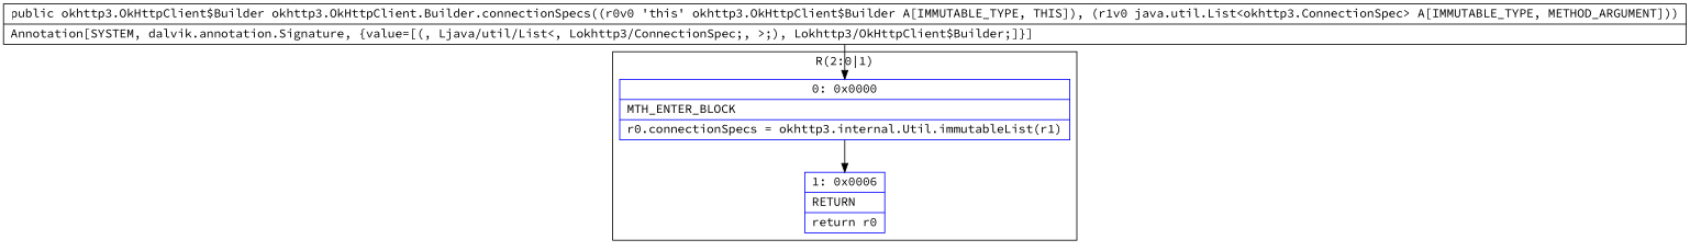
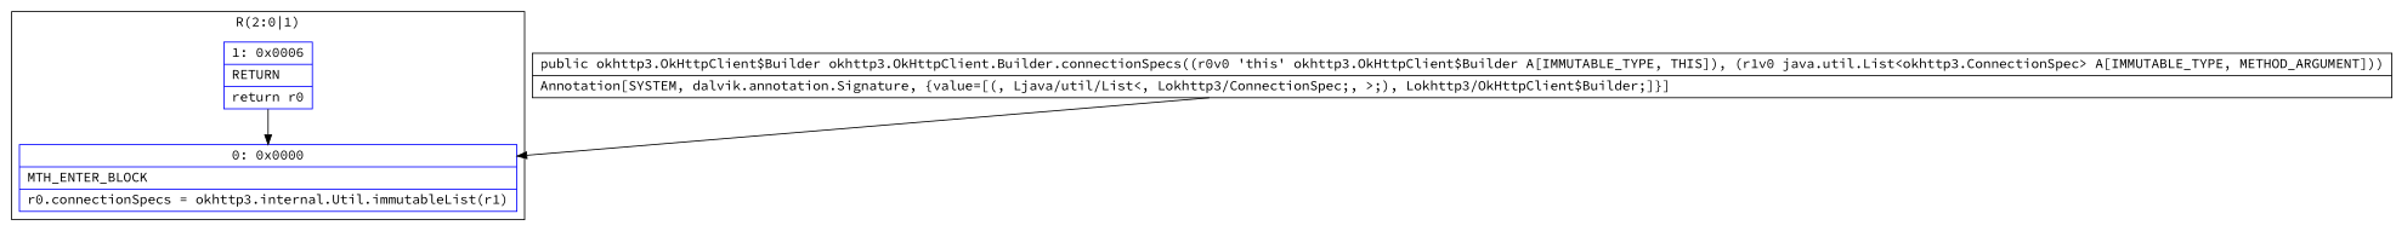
  digraph {
    fontname="Source Code Pro"
    node [color=blue shape=record fontname="Source Code Pro"]
    edge [fontname="Source Code Pro"]
    n1 [label="{0\:\ 0x0000|MTH_ENTER_BLOCK\l|r0.connectionSpecs = okhttp3.internal.Util.immutableList(r1)\l}"]
    n2 [label="{1\:\ 0x0006|RETURN\l|return r0\l}"]
    n3 [label="{public okhttp3.OkHttpClient$Builder okhttp3.OkHttpClient.Builder.connectionSpecs((r0v0 'this' okhttp3.OkHttpClient$Builder A[IMMUTABLE_TYPE, THIS]), (r1v0 java.util.List\<okhttp3.ConnectionSpec\> A[IMMUTABLE_TYPE, METHOD_ARGUMENT]))  | Annotation[SYSTEM, dalvik.annotation.Signature, \{value=[(, Ljava\/util\/List\<, Lokhttp3\/ConnectionSpec;, \>;), Lokhttp3\/OkHttpClient$Builder;]\}]\l}" color=""]
    subgraph cluster_1 {
      label="R(2:0|1)"
      n1
      n2
    }
-   n1 -> n2
+   n2 -> n1
    n3 -> n1
  }
